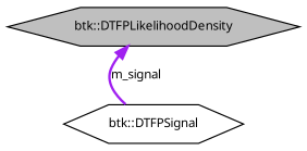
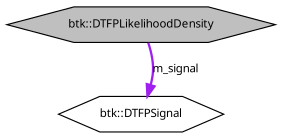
  digraph {
    node [color=black fontname="FreeSans.ttf" fontsize=10 shape=hexagon style=filled]
    n1 [fillcolor=grey75 fontcolor=black height=0.2 label="btk::DTFPLikelihoodDensity" width=0.4]
    n2 [fillcolor=white height=0.2 label="btk::DTFPSignal" width=0.4]
-   n1 -> n2 [color=purple dir=back fontname="FreeSans.ttf" fontsize=10 label=m_signal labelfontname="FreeSans.ttf" labelfontsize=10 style=bold]
+   n2 -> n1 [color=purple dir=back fontname="FreeSans.ttf" fontsize=10 label=m_signal labelfontname="FreeSans.ttf" labelfontsize=10 style=bold]
  }
